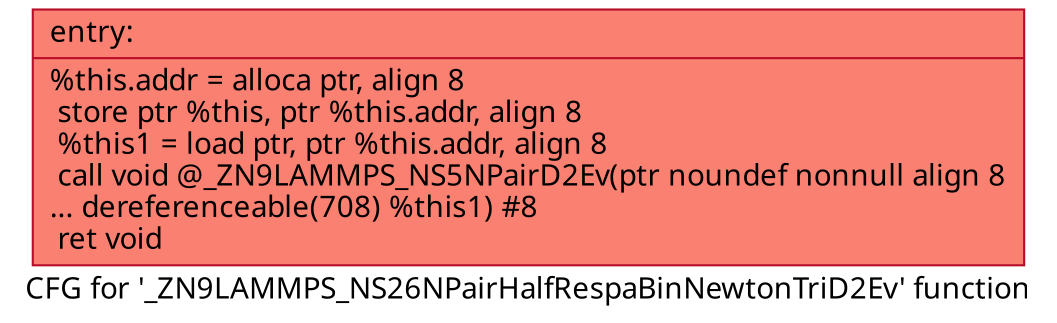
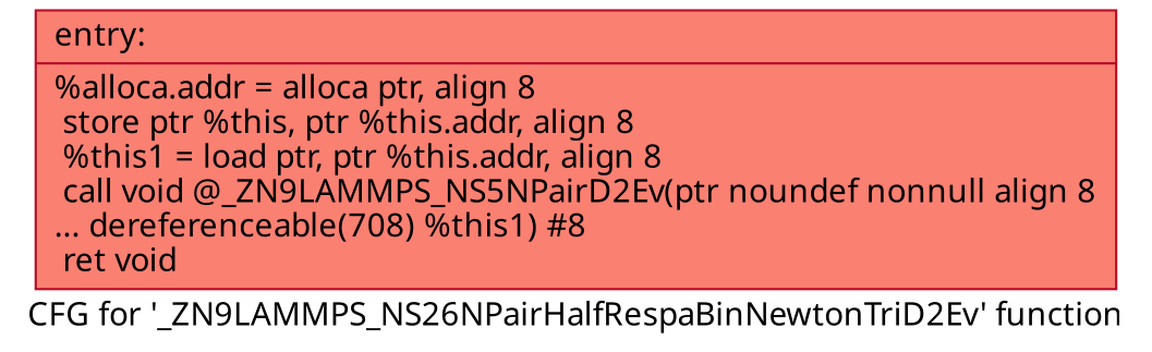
  digraph {
    label="CFG for '_ZN9LAMMPS_NS26NPairHalfRespaBinNewtonTriD2Ev' function"
    fontname="Noto Sans"
-   n1 [color="#b70d28ff" fillcolor=salmon fontname="Noto Sans" label="{entry:\l|  %this.addr = alloca ptr, align 8\l  store ptr %this, ptr %this.addr, align 8\l  %this1 = load ptr, ptr %this.addr, align 8\l  call void @_ZN9LAMMPS_NS5NPairD2Ev(ptr noundef nonnull align 8\l... dereferenceable(708) %this1) #8\l  ret void\l}" shape=record style=filled]
+   n1 [color="#b70d28ff" fillcolor=salmon fontname="Noto Sans" label="{entry:\l|  %alloca.addr = alloca ptr, align 8\l  store ptr %this, ptr %this.addr, align 8\l  %this1 = load ptr, ptr %this.addr, align 8\l  call void @_ZN9LAMMPS_NS5NPairD2Ev(ptr noundef nonnull align 8\l... dereferenceable(708) %this1) #8\l  ret void\l}" shape=record style=filled]
  }
